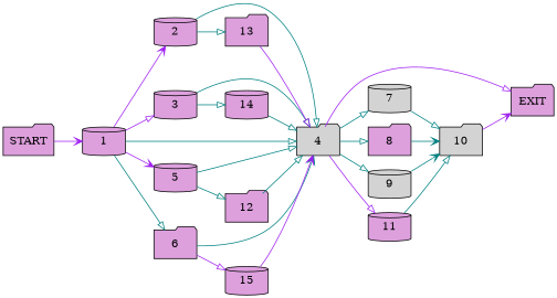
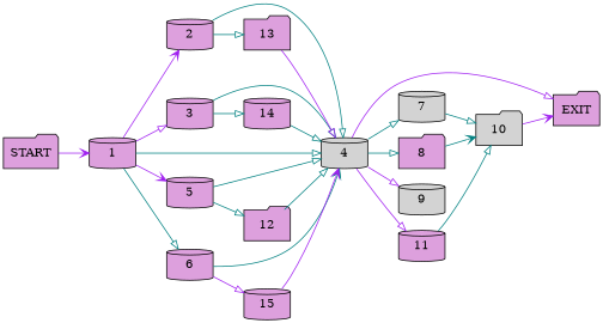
  digraph {
    rankdir=LR
    node [fillcolor=plum shape=cylinder style=filled]
    edge [arrowhead=onormal color=teal]
    n1 [label=START shape=folder]
    1
    2
    3
-   4 [fillcolor=lightgrey shape=folder]
+   4 [fillcolor=lightgrey]
    5
-   6 [shape=folder]
+   6
    n8 [label=EXIT shape=folder]
    13 [shape=folder]
    14
    7 [fillcolor=lightgrey]
    8 [shape=folder]
    9 [fillcolor=lightgrey]
    11
    12 [shape=folder]
    15
    10 [fillcolor=lightgrey shape=folder]
    n1 -> 1 [arrowhead=vee color=purple]
    1 -> 2 [arrowhead=vee color=purple]
    1 -> 3 [color=purple]
    1 -> 4
    1 -> 5 [arrowhead=vee color=purple]
    1 -> 6
    2 -> 4
    2 -> 13
    3 -> 4
    3 -> 14
    4 -> n8 [color=purple]
    4 -> 7
    4 -> 8
-   4 -> 9
+   4 -> 9 [color=purple]
    4 -> 11 [color=purple]
    5 -> 4
    5 -> 12
    6 -> 4 [arrowhead=vee]
    6 -> 15 [color=purple]
    13 -> 4 [color=purple]
    14 -> 4
    7 -> 10
    8 -> 10 [arrowhead=vee]
-   9 -> 10 [arrowhead=vee]
    11 -> 10
    12 -> 4
    15 -> 4 [arrowhead=vee color=purple]
    10 -> n8 [arrowhead=vee color=purple]
  }
